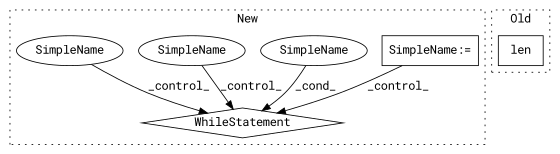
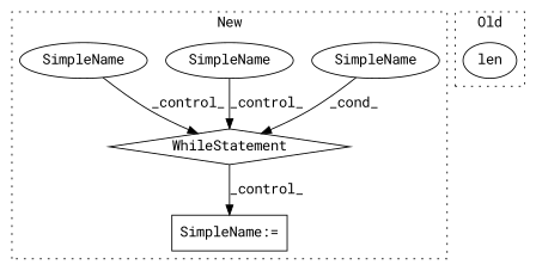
  digraph {
    fontname="Roboto Mono"
    node [a=42 fontname="Roboto Mono" shape=ellipse]
    edge [fontname="Roboto Mono"]
    n1 [a=61 l="7,2" label=WhileStatement s="6966,6997" shape=diamond]
    n2 [a=7 l=1 label="SimpleName:=" s=7022 shape=box]
    n3 [label=SimpleName]
    n4 [label=SimpleName]
    n5 [label=SimpleName]
-   n6 [a=32 l="4,1" label=len s="6717,6740" shape=box]
+   n6 [a=32 l="4,1" label=len s="6717,6740"]
    subgraph cluster_1 {
      label=New
      style=dotted
      n1
      n2
      n3
      n4
      n5
    }
    subgraph cluster_2 {
      label=Old
      style=dotted
      n6
    }
-   n2 -> n1 [label=_control_]
+   n1 -> n2 [label=_control_]
    n3 -> n1 [label=_cond_]
    n4 -> n1 [label=_control_]
    n5 -> n1 [label=_control_]
  }
